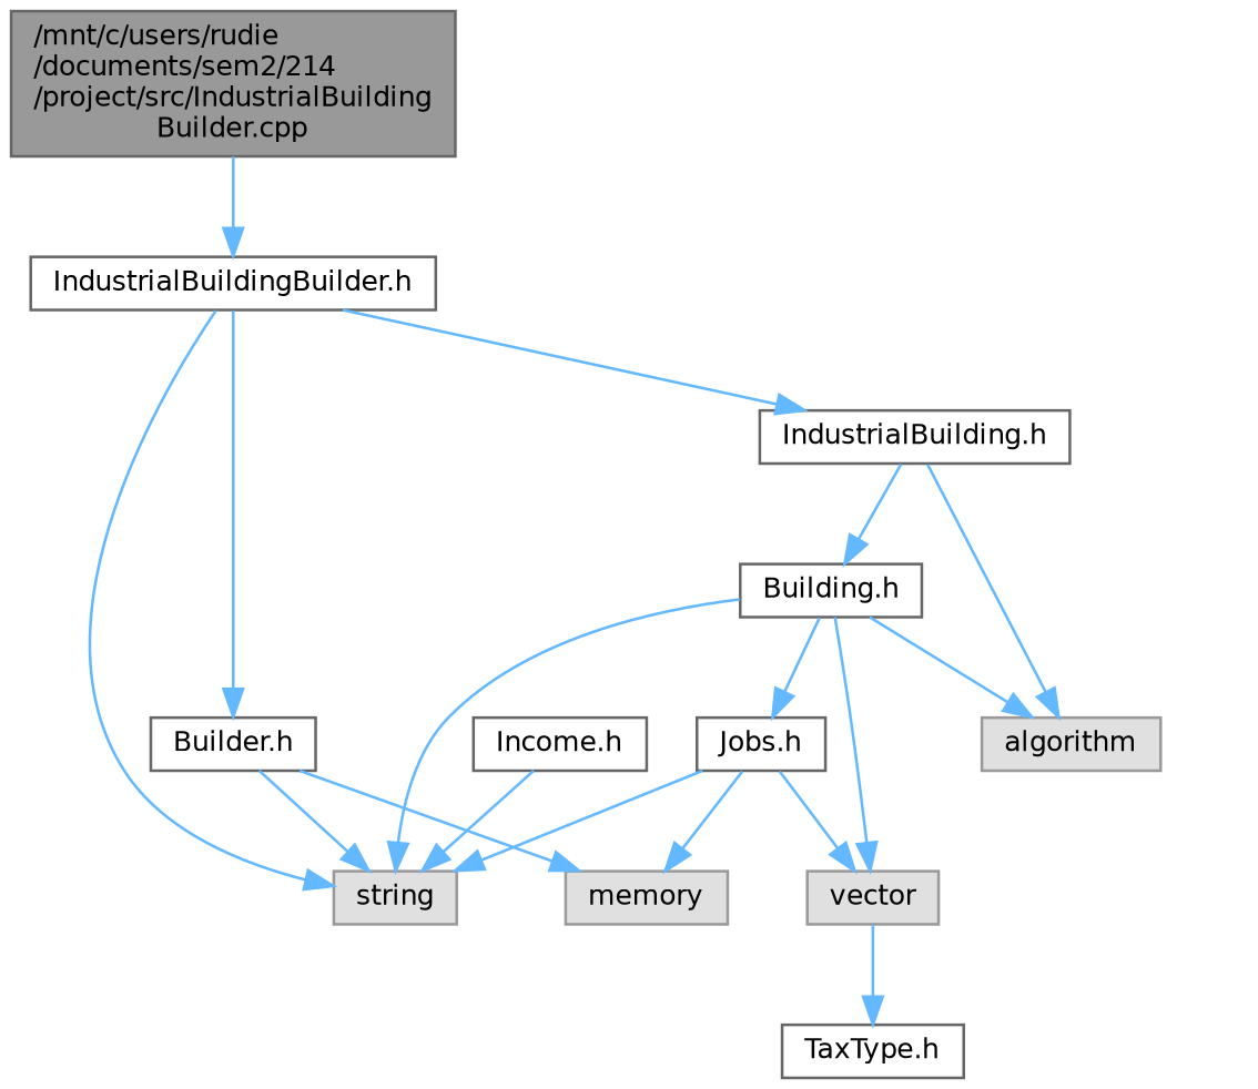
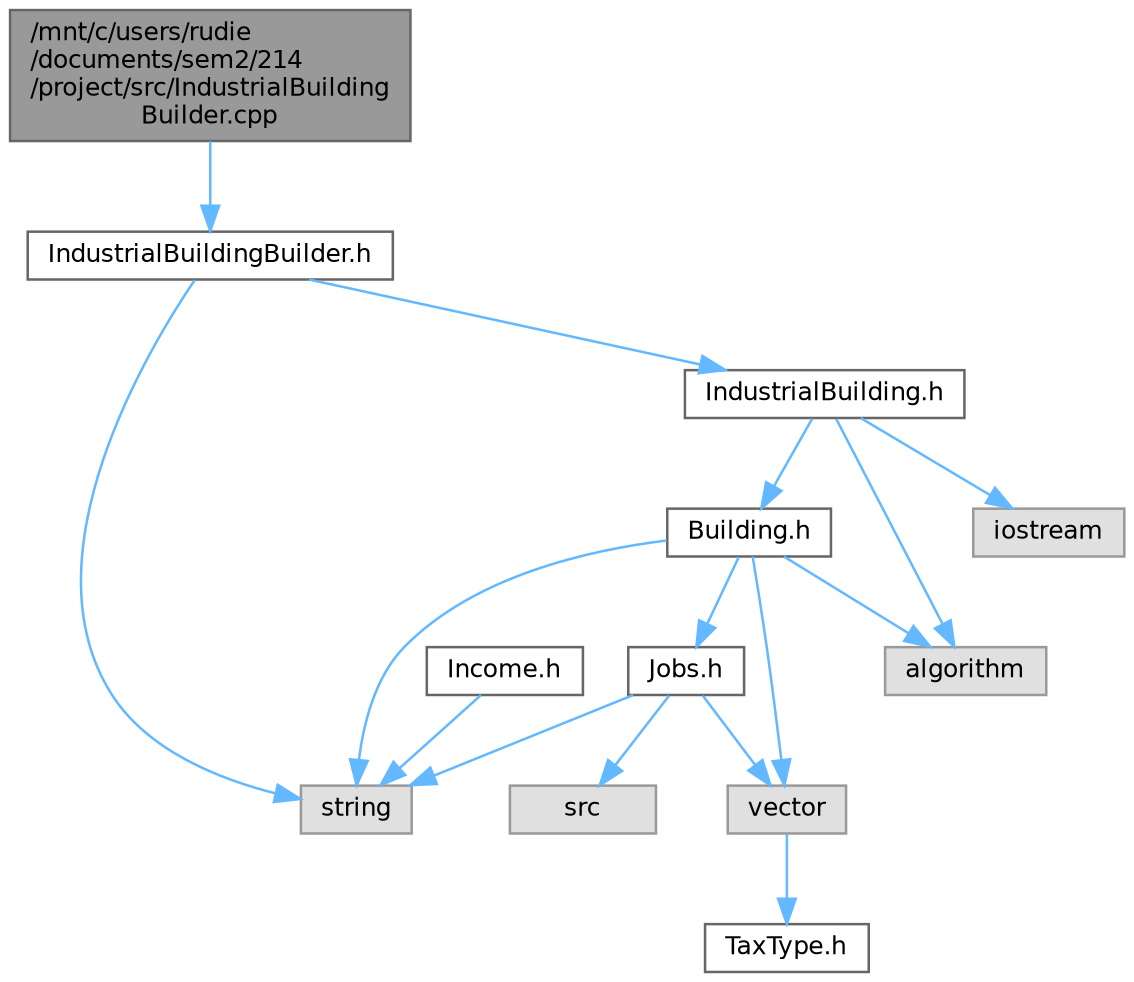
  digraph {
    node [color=grey40 fillcolor=white fontname=Helvetica fontsize=10 shape=box style=filled]
    edge [color=steelblue1 fontname=Helvetica fontsize=10 labelfontname=Helvetica labelfontsize=10 style=solid]
    n1 [color=gray40 fillcolor=grey60 fontcolor=black height=0.2 label="/mnt/c/users/rudie\l/documents/sem2/214\l/project/src/IndustrialBuilding\lBuilder.cpp" width=0.4]
    n2 [height=0.2 label="IndustrialBuildingBuilder.h" width=0.4]
-   n3 [height=0.2 label="Builder.h" width=0.4]
    n4 [color=grey60 fillcolor="#E0E0E0" height=0.2 label=string width=0.4]
    n5 [height=0.2 label="IndustrialBuilding.h" width=0.4]
-   n6 [color=grey60 fillcolor="#E0E0E0" height=0.2 label=memory width=0.4]
+   n6 [color=grey60 fillcolor="#E0E0E0" height=0.2 label=src width=0.4]
    n7 [height=0.2 label="Building.h" width=0.4]
    n8 [color=grey60 fillcolor="#E0E0E0" height=0.2 label=algorithm width=0.4]
+   n9 [color=grey60 fillcolor="#E0E0E0" height=0.2 label=iostream width=0.4]
    n10 [color=grey60 fillcolor="#E0E0E0" height=0.2 label=vector width=0.4]
    n11 [height=0.2 label="Jobs.h" width=0.4]
    n12 [height=0.2 label="TaxType.h" width=0.4]
    n13 [height=0.2 label="Income.h" width=0.4]
    n1 -> n2
-   n2 -> n3
    n2 -> n4
    n2 -> n5
-   n3 -> n4
-   n3 -> n6
    n5 -> n7
    n5 -> n8
+   n5 -> n9
    n7 -> n4
    n7 -> n8
    n7 -> n10
    n7 -> n11
    n10 -> n12
    n11 -> n4
    n11 -> n6
    n11 -> n10
    n13 -> n4
  }
